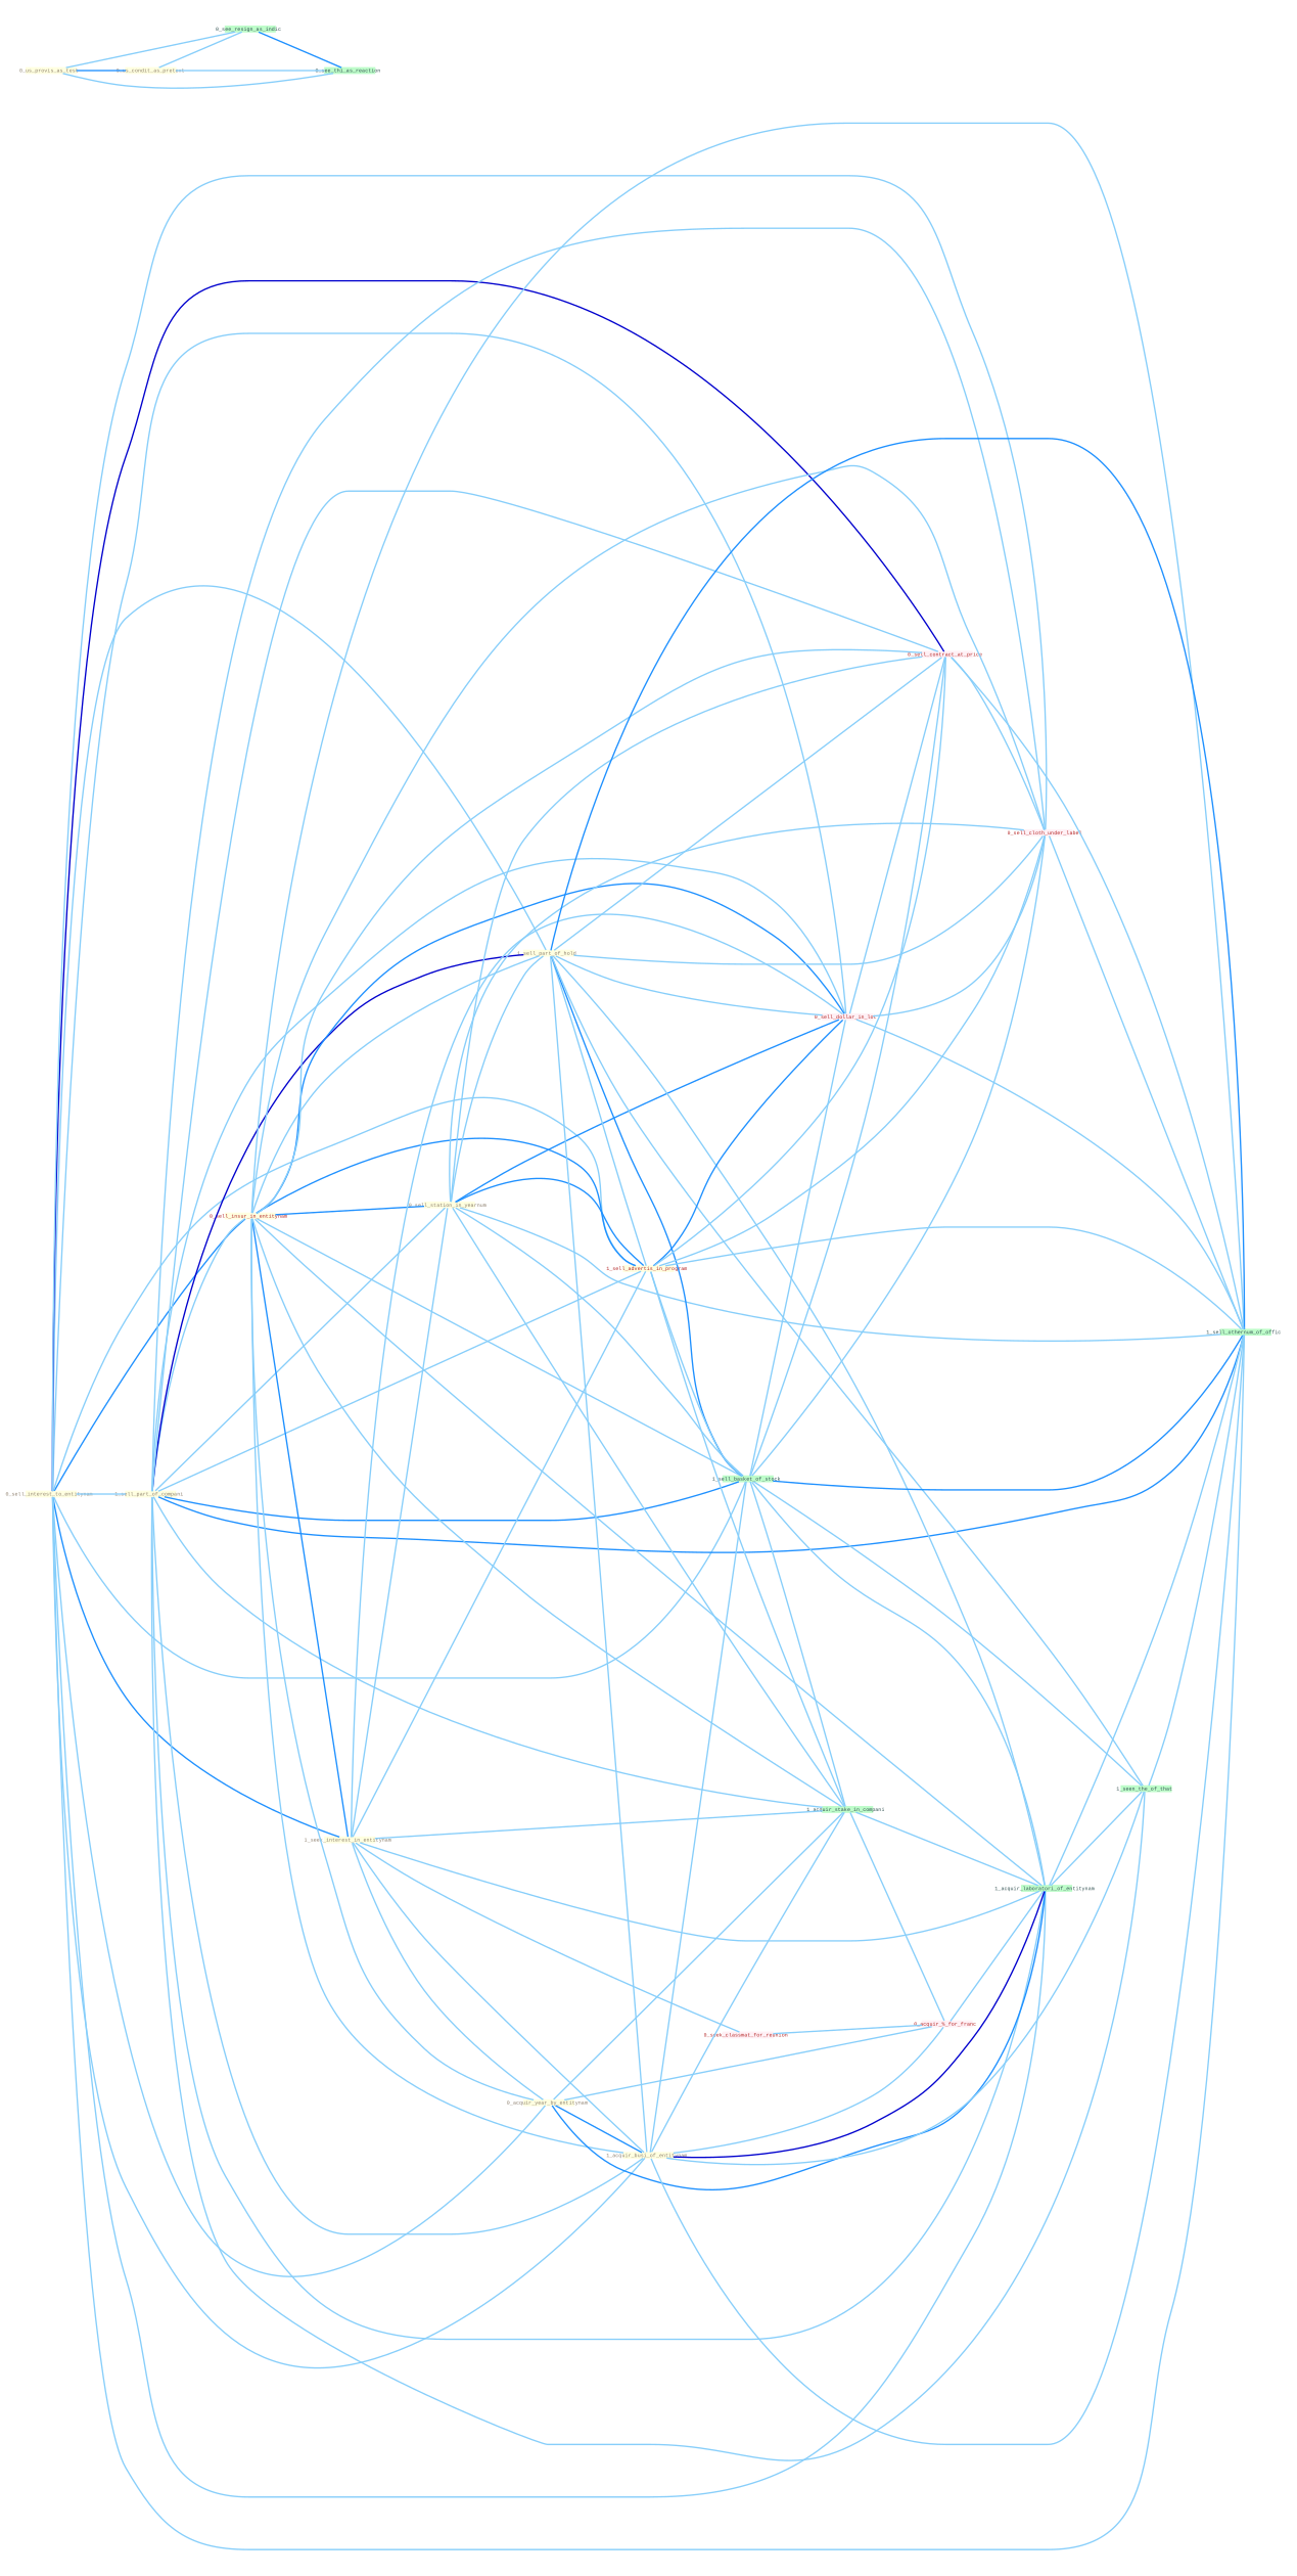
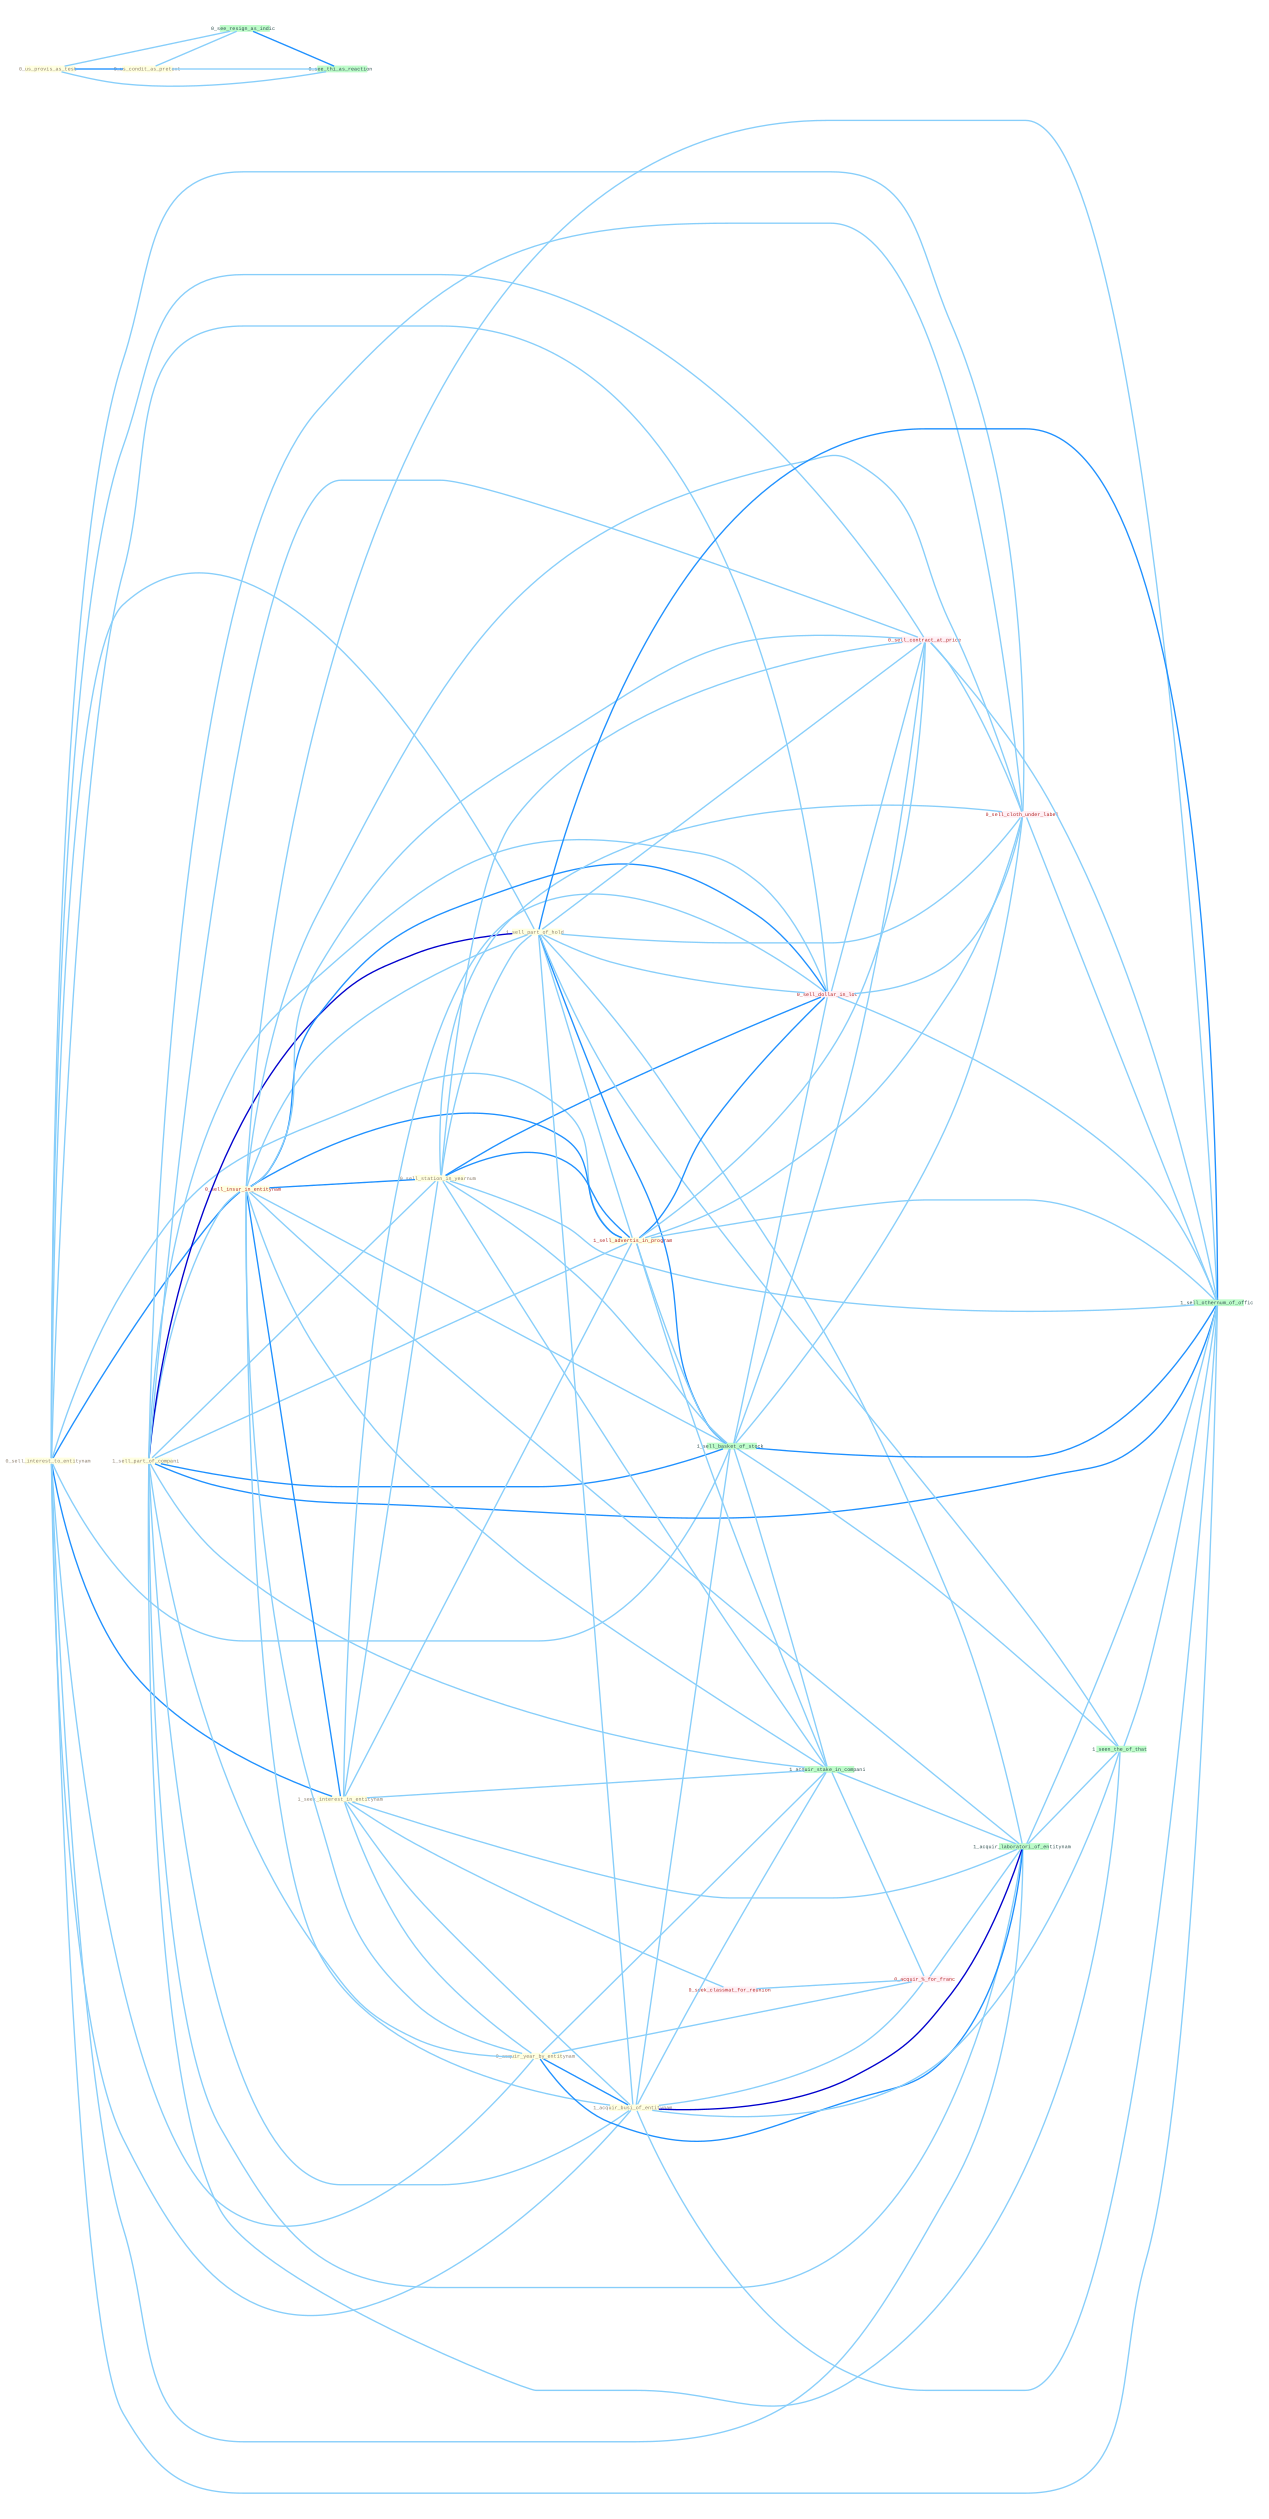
  graph {
    fontname="Liberation Mono"
    rankdir=LR
    node [color="#ffffe0" fixedsize=true fontcolor="#8b7d6b" fontname="Liberation Mono" fontsize=4 shape=polygon style=filled]
    edge [color="#87cefa" fontname="Liberation Mono" w=1]
    "0_sell_interest_to_entitynam " [height=.06 width=.5]
    "1_sell_part_of_compani " [height=.06 width=.5]
    "0_us_provis_as_test " [height=.06 width=.5]
    "0_sell_insur_in_entitynam " [fontcolor="#b22222" height=.06 width=.5]
    "1_seek_interest_in_entitynam " [height=.06 width=.5]
    n6 [height=.06 label="9_us_condit_as_pretext" width=.5]
    "0_sell_station_in_yearnum " [height=.06 width=.5]
    "1_sell_part_of_hold " [height=.06 width=.5]
    "0_acquir_year_by_entitynam " [height=.06 width=.5]
    "1_sell_advertis_in_program " [fontcolor="#b22222" height=.06 width=.5]
    "1_acquir_busi_of_entitynam " [height=.06 width=.5]
    "0_seek_classmat_for_reunion " [color="#fff0f5" fontcolor="#b22222" height=.06 width=.5]
    "0_sell_dollar_in_lot " [color="#fff0f5" fontcolor="#b22222" height=.06 width=.5]
    "0_acquir_%_for_franc " [color="#fff0f5" fontcolor="#b22222" height=.06 width=.5]
    "0_sell_contract_at_price " [color="#fff0f5" fontcolor="#b22222" height=.06 width=.5]
    "0_sell_cloth_under_label " [color="#fff0f5" fontcolor="#b22222" height=.06 width=.5]
    "1_sell_basket_of_stock " [color="#BDFCC9" fontcolor="#2f4f4f" height=.06 width=.5]
    "1_acquir_laboratori_of_entitynam " [color="#BDFCC9" fontcolor="#2f4f4f" height=.06 width=.5]
    "1_sell_othernum_of_offic " [color="#BDFCC9" fontcolor="#2f4f4f" height=.06 width=.5]
    "1_acquir_stake_in_compani " [color="#BDFCC9" fontcolor="#2f4f4f" height=.06 width=.5]
    "1_seen_the_of_that " [color="#BDFCC9" fontcolor="#2f4f4f" height=.06 width=.5]
    "0_see_resign_as_indic " [color="#BDFCC9" fontcolor="#2f4f4f" height=.06 width=.5]
    "0_see_thi_as_reaction " [color="#BDFCC9" fontcolor="#2f4f4f" height=.06 width=.5]
    subgraph sub_1 {
      "0_sell_interest_to_entitynam "
      "1_sell_part_of_compani "
      "0_us_provis_as_test "
      "0_sell_insur_in_entitynam "
      "1_seek_interest_in_entitynam "
      n6
      "0_sell_station_in_yearnum "
      "1_sell_part_of_hold "
      "0_acquir_year_by_entitynam "
      "1_sell_advertis_in_program "
      "1_acquir_busi_of_entitynam "
    }
    subgraph sub_2 {
      "0_seek_classmat_for_reunion "
      "0_sell_dollar_in_lot "
      "0_acquir_%_for_franc "
      "0_sell_contract_at_price "
      "0_sell_cloth_under_label "
    }
-   "0_sell_interest_to_entitynam " -- "1_sell_part_of_compani "
+   "0_acquir_year_by_entitynam " -- "1_sell_part_of_compani "
    "0_sell_interest_to_entitynam " -- "0_sell_insur_in_entitynam " [color="#1e90ff" w=2]
    "0_sell_interest_to_entitynam " -- "1_seek_interest_in_entitynam " [color="#1e90ff" w=2]
    "0_sell_interest_to_entitynam " -- "1_sell_part_of_hold "
    "0_sell_interest_to_entitynam " -- "0_acquir_year_by_entitynam "
    "0_sell_interest_to_entitynam " -- "1_sell_advertis_in_program "
    "0_sell_interest_to_entitynam " -- "1_acquir_busi_of_entitynam "
    "0_sell_interest_to_entitynam " -- "0_sell_dollar_in_lot "
-   "0_sell_interest_to_entitynam " -- "0_sell_contract_at_price " [color="#0000cd"]
+   "0_sell_interest_to_entitynam " -- "0_sell_contract_at_price "
    "0_sell_interest_to_entitynam " -- "0_sell_cloth_under_label "
    "0_sell_interest_to_entitynam " -- "1_sell_basket_of_stock "
    "0_sell_interest_to_entitynam " -- "1_acquir_laboratori_of_entitynam "
    "0_sell_interest_to_entitynam " -- "1_sell_othernum_of_offic "
    "1_sell_part_of_compani " -- "0_sell_insur_in_entitynam "
    "1_sell_part_of_compani " -- "0_sell_station_in_yearnum "
    "1_sell_part_of_compani " -- "1_sell_part_of_hold " [color="#0000cd" w=3]
    "1_sell_part_of_compani " -- "1_sell_advertis_in_program "
    "1_sell_part_of_compani " -- "1_acquir_busi_of_entitynam "
    "1_sell_part_of_compani " -- "0_sell_dollar_in_lot "
    "1_sell_part_of_compani " -- "0_sell_contract_at_price "
    "1_sell_part_of_compani " -- "0_sell_cloth_under_label "
    "1_sell_part_of_compani " -- "1_sell_basket_of_stock " [color="#1e90ff" w=2]
    "1_sell_part_of_compani " -- "1_acquir_laboratori_of_entitynam "
    "1_sell_part_of_compani " -- "1_sell_othernum_of_offic " [color="#1e90ff" w=2]
    "1_sell_part_of_compani " -- "1_acquir_stake_in_compani "
    "1_sell_part_of_compani " -- "1_seen_the_of_that "
    "0_us_provis_as_test " -- n6 [color="#1e90ff" w=2]
    "0_us_provis_as_test " -- "0_see_resign_as_indic "
    "0_us_provis_as_test " -- "0_see_thi_as_reaction "
    "0_sell_insur_in_entitynam " -- "1_seek_interest_in_entitynam " [color="#1e90ff" w=2]
    "0_sell_insur_in_entitynam " -- "0_sell_station_in_yearnum " [color="#1e90ff" w=2]
    "0_sell_insur_in_entitynam " -- "1_sell_part_of_hold "
    "0_sell_insur_in_entitynam " -- "0_acquir_year_by_entitynam "
    "0_sell_insur_in_entitynam " -- "1_sell_advertis_in_program " [color="#1e90ff" w=2]
    "0_sell_insur_in_entitynam " -- "1_acquir_busi_of_entitynam "
    "0_sell_insur_in_entitynam " -- "0_sell_dollar_in_lot " [color="#1e90ff" w=2]
    "0_sell_insur_in_entitynam " -- "0_sell_contract_at_price "
    "0_sell_insur_in_entitynam " -- "0_sell_cloth_under_label "
    "0_sell_insur_in_entitynam " -- "1_sell_basket_of_stock "
    "0_sell_insur_in_entitynam " -- "1_acquir_laboratori_of_entitynam "
    "0_sell_insur_in_entitynam " -- "1_sell_othernum_of_offic "
    "0_sell_insur_in_entitynam " -- "1_acquir_stake_in_compani "
    "1_seek_interest_in_entitynam " -- "0_sell_station_in_yearnum "
    "1_seek_interest_in_entitynam " -- "0_acquir_year_by_entitynam "
    "1_seek_interest_in_entitynam " -- "1_sell_advertis_in_program "
    "1_seek_interest_in_entitynam " -- "1_acquir_busi_of_entitynam "
    "1_seek_interest_in_entitynam " -- "0_seek_classmat_for_reunion "
    "1_seek_interest_in_entitynam " -- "0_sell_dollar_in_lot "
    "1_seek_interest_in_entitynam " -- "1_acquir_laboratori_of_entitynam "
    "1_seek_interest_in_entitynam " -- "1_acquir_stake_in_compani "
    n6 -- "0_see_resign_as_indic "
    n6 -- "0_see_thi_as_reaction "
    "0_sell_station_in_yearnum " -- "1_sell_part_of_hold "
    "0_sell_station_in_yearnum " -- "1_sell_advertis_in_program " [color="#1e90ff" w=2]
    "0_sell_station_in_yearnum " -- "0_sell_dollar_in_lot " [color="#1e90ff" w=2]
    "0_sell_station_in_yearnum " -- "0_sell_contract_at_price "
    "0_sell_station_in_yearnum " -- "0_sell_cloth_under_label "
    "0_sell_station_in_yearnum " -- "1_sell_basket_of_stock "
    "0_sell_station_in_yearnum " -- "1_sell_othernum_of_offic "
    "0_sell_station_in_yearnum " -- "1_acquir_stake_in_compani "
    "1_sell_part_of_hold " -- "1_sell_advertis_in_program "
    "1_sell_part_of_hold " -- "1_acquir_busi_of_entitynam "
    "1_sell_part_of_hold " -- "0_sell_dollar_in_lot "
    "1_sell_part_of_hold " -- "0_sell_contract_at_price "
    "1_sell_part_of_hold " -- "0_sell_cloth_under_label "
    "1_sell_part_of_hold " -- "1_sell_basket_of_stock " [color="#1e90ff" w=2]
    "1_sell_part_of_hold " -- "1_acquir_laboratori_of_entitynam "
    "1_sell_part_of_hold " -- "1_sell_othernum_of_offic " [color="#1e90ff" w=2]
    "1_sell_part_of_hold " -- "1_seen_the_of_that "
    "0_acquir_year_by_entitynam " -- "1_acquir_busi_of_entitynam " [color="#1e90ff" w=2]
    "0_acquir_year_by_entitynam " -- "0_acquir_%_for_franc "
    "0_acquir_year_by_entitynam " -- "1_acquir_laboratori_of_entitynam " [color="#1e90ff" w=2]
    "0_acquir_year_by_entitynam " -- "1_acquir_stake_in_compani "
    "1_sell_advertis_in_program " -- "0_sell_dollar_in_lot " [color="#1e90ff" w=2]
    "1_sell_advertis_in_program " -- "0_sell_contract_at_price "
    "1_sell_advertis_in_program " -- "0_sell_cloth_under_label "
    "1_sell_advertis_in_program " -- "1_sell_basket_of_stock "
    "1_sell_advertis_in_program " -- "1_sell_othernum_of_offic "
    "1_sell_advertis_in_program " -- "1_acquir_stake_in_compani "
    "1_acquir_busi_of_entitynam " -- "0_acquir_%_for_franc "
    "1_acquir_busi_of_entitynam " -- "1_sell_basket_of_stock "
    "1_acquir_busi_of_entitynam " -- "1_acquir_laboratori_of_entitynam " [color="#0000cd" w=3]
    "1_acquir_busi_of_entitynam " -- "1_sell_othernum_of_offic "
    "1_acquir_busi_of_entitynam " -- "1_acquir_stake_in_compani "
    "1_acquir_busi_of_entitynam " -- "1_seen_the_of_that "
    "0_seek_classmat_for_reunion " -- "0_acquir_%_for_franc "
    "0_sell_dollar_in_lot " -- "0_sell_contract_at_price "
    "0_sell_dollar_in_lot " -- "0_sell_cloth_under_label "
    "0_sell_dollar_in_lot " -- "1_sell_othernum_of_offic "
    "0_acquir_%_for_franc " -- "1_acquir_laboratori_of_entitynam "
    "0_sell_contract_at_price " -- "0_sell_cloth_under_label "
    "0_sell_contract_at_price " -- "1_sell_othernum_of_offic "
    "0_sell_cloth_under_label " -- "1_sell_othernum_of_offic "
    "1_sell_basket_of_stock " -- "0_sell_dollar_in_lot "
    "1_sell_basket_of_stock " -- "0_sell_contract_at_price "
    "1_sell_basket_of_stock " -- "0_sell_cloth_under_label "
-   "1_sell_basket_of_stock " -- "1_acquir_laboratori_of_entitynam "
    "1_sell_basket_of_stock " -- "1_sell_othernum_of_offic " [color="#1e90ff" w=2]
    "1_sell_basket_of_stock " -- "1_acquir_stake_in_compani "
    "1_sell_basket_of_stock " -- "1_seen_the_of_that "
    "1_acquir_laboratori_of_entitynam " -- "1_sell_othernum_of_offic "
    "1_acquir_laboratori_of_entitynam " -- "1_seen_the_of_that "
    "1_acquir_stake_in_compani " -- "0_acquir_%_for_franc "
    "1_acquir_stake_in_compani " -- "1_acquir_laboratori_of_entitynam "
    "1_seen_the_of_that " -- "1_sell_othernum_of_offic "
    "0_see_resign_as_indic " -- "0_see_thi_as_reaction " [color="#1e90ff" w=2]
  }
